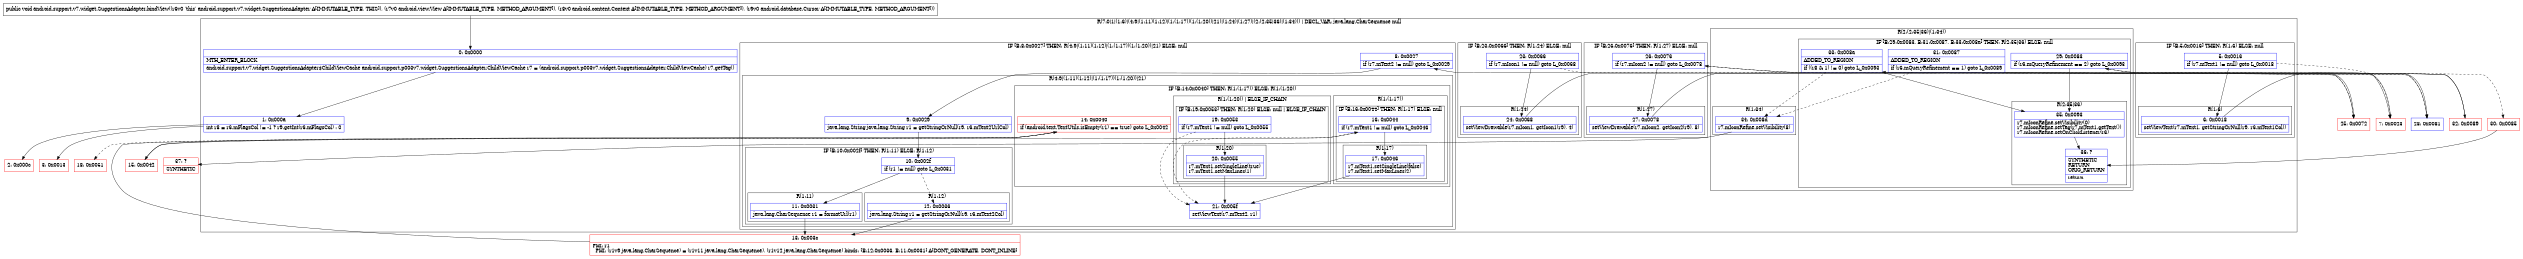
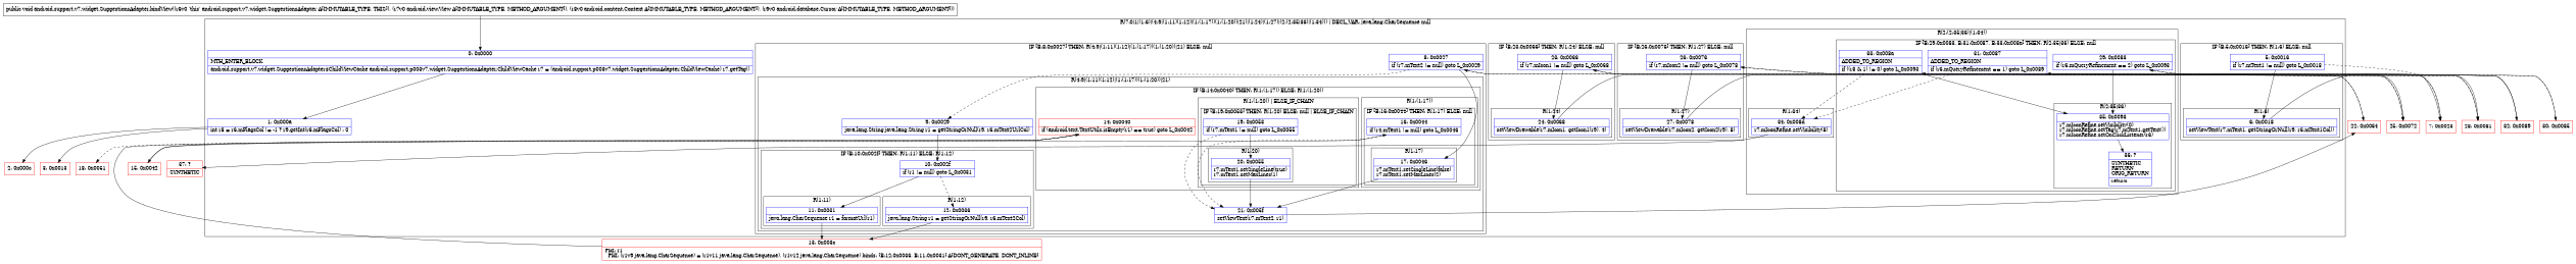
  digraph {
    node [color=blue shape=record]
    n1 [label="{6\:\ 0x0018|setViewText(r7.mText1, getStringOrNull(r9, r6.mText1Col))\l}"]
    n2 [label="{5\:\ 0x0016|if (r7.mText1 != null) goto L_0x0018\l}"]
    n3 [label="{11\:\ 0x0031|java.lang.CharSequence r1 = formatUrl(r1)\l}"]
    n4 [label="{12\:\ 0x0036|java.lang.String r1 = getStringOrNull(r9, r6.mText2Col)\l}"]
    n5 [label="{10\:\ 0x002f|if (r1 != null) goto L_0x0031\l}"]
    n6 [label="{17\:\ 0x0046|r7.mText1.setSingleLine(false)\lr7.mText1.setMaxLines(2)\l}"]
-   n7 [label="{16\:\ 0x0044|if (r7.mText1 != null) goto L_0x0046\l}"]
+   n7 [label="{16\:\ 0x0044|if (r4.mText1 != null) goto L_0x0046\l}"]
    n8 [label="{20\:\ 0x0055|r7.mText1.setSingleLine(true)\lr7.mText1.setMaxLines(1)\l}"]
    n9 [label="{19\:\ 0x0053|if (r7.mText1 != null) goto L_0x0055\l}"]
    n10 [color=red label="{14\:\ 0x0040|if (android.text.TextUtils.isEmpty(r1) == true) goto L_0x0042\l}"]
    n11 [label="{9\:\ 0x0029|java.lang.String java.lang.String r1 = getStringOrNull(r9, r6.mText2UrlCol)\l}"]
    n12 [label="{21\:\ 0x005f|setViewText(r7.mText2, r1)\l}"]
    n13 [label="{8\:\ 0x0027|if (r7.mText2 != null) goto L_0x0029\l}"]
    n14 [label="{24\:\ 0x0068|setViewDrawable(r7.mIcon1, getIcon1(r9), 4)\l}"]
    n15 [label="{23\:\ 0x0066|if (r7.mIcon1 != null) goto L_0x0068\l}"]
    n16 [label="{27\:\ 0x0078|setViewDrawable(r7.mIcon2, getIcon2(r9), 8)\l}"]
    n17 [label="{26\:\ 0x0076|if (r7.mIcon2 != null) goto L_0x0078\l}"]
    n18 [label="{35\:\ 0x0093|r7.mIconRefine.setVisibility(0)\lr7.mIconRefine.setTag(r7.mText1.getText())\lr7.mIconRefine.setOnClickListener(r6)\l}"]
    n19 [label="{36\:\ ?|SYNTHETIC\lRETURN\lORIG_RETURN\l|return\l}"]
    n20 [label="{29\:\ 0x0083|if (r6.mQueryRefinement == 2) goto L_0x0093\l}"]
    n21 [label="{31\:\ 0x0087|ADDED_TO_REGION\l|if (r6.mQueryRefinement == 1) goto L_0x0089\l}"]
    n22 [label="{33\:\ 0x008a|ADDED_TO_REGION\l|if ((r8 & 1) != 0) goto L_0x0093\l}"]
    n23 [label="{34\:\ 0x008d|r7.mIconRefine.setVisibility(8)\l}"]
    n24 [label="{0\:\ 0x0000|MTH_ENTER_BLOCK\l|android.support.v7.widget.SuggestionsAdapter$ChildViewCache android.support.p003v7.widget.SuggestionsAdapter.ChildViewCache r7 = (android.support.p003v7.widget.SuggestionsAdapter.ChildViewCache) r7.getTag()\l}"]
    n25 [label="{1\:\ 0x000a|int r8 = r6.mFlagsCol != \-1 ? r9.getInt(r6.mFlagsCol) : 0\l}"]
    n26 [color=red label="{7\:\ 0x0023}"]
    n27 [color=red label="{13\:\ 0x003c|PHI: r1 \l  PHI: (r1v9 java.lang.CharSequence) = (r1v11 java.lang.CharSequence), (r1v12 java.lang.CharSequence) binds: [B:12:0x0036, B:11:0x0031] A[DONT_GENERATE, DONT_INLINE]\l}"]
    n28 [color=red label="{15\:\ 0x0042}"]
    n29 [color=red label="{18\:\ 0x0051}"]
+   n30 [color=red label="{22\:\ 0x0064}"]
    n31 [color=red label="{25\:\ 0x0072}"]
-   n32 [label="{28\:\ 0x0081}"]
+   n32 [color=red label="{28\:\ 0x0081}"]
    n33 [color=red label="{30\:\ 0x0085}"]
    n34 [color=red label="{32\:\ 0x0089}"]
    n35 [color=red label="{37\:\ ?|SYNTHETIC\l}"]
    n36 [color=red label="{2\:\ 0x000c}"]
    n37 [color=red label="{3\:\ 0x0013}"]
    n38 [label="{public void android.support.v7.widget.SuggestionsAdapter.bindView((r6v0 'this' android.support.v7.widget.SuggestionsAdapter A[IMMUTABLE_TYPE, THIS]), (r7v0 android.view.View A[IMMUTABLE_TYPE, METHOD_ARGUMENT]), (r8v0 android.content.Context A[IMMUTABLE_TYPE, METHOD_ARGUMENT]), (r9v0 android.database.Cursor A[IMMUTABLE_TYPE, METHOD_ARGUMENT])) }" color=""]
    subgraph cluster_1 {
      label="R(7:0|1|(1:6)|(4:9|(1:11)(1:12)|(1:(1:17))(1:(1:20))|21)|(1:24)|(1:27)|(2:(2:35|36)|(1:34))) | DECL_VAR: java.lang.CharSequence null\l"
      n24
      n25
      subgraph cluster_2 {
        label="IF [B:5:0x0016] THEN: R(1:6) ELSE: null"
        n2
        subgraph cluster_3 {
          label="R(1:6)"
          n1
        }
      }
      subgraph cluster_4 {
        label="IF [B:8:0x0027] THEN: R(4:9|(1:11)(1:12)|(1:(1:17))(1:(1:20))|21) ELSE: null"
        n13
        subgraph cluster_5 {
          label="R(4:9|(1:11)(1:12)|(1:(1:17))(1:(1:20))|21)"
          n11
          n12
          subgraph cluster_6 {
            label="IF [B:10:0x002f] THEN: R(1:11) ELSE: R(1:12)"
            n5
            subgraph cluster_7 {
              label="R(1:11)"
              n3
            }
            subgraph cluster_8 {
              label="R(1:12)"
              n4
            }
          }
          subgraph cluster_9 {
            label="IF [B:14:0x0040] THEN: R(1:(1:17)) ELSE: R(1:(1:20))"
            n10
            subgraph cluster_10 {
              label="R(1:(1:17))"
              subgraph cluster_11 {
                label="IF [B:16:0x0044] THEN: R(1:17) ELSE: null"
                n7
                subgraph cluster_12 {
                  label="R(1:17)"
                  n6
                }
              }
            }
            subgraph cluster_13 {
              label="R(1:(1:20)) | ELSE_IF_CHAIN\l"
              subgraph cluster_14 {
                label="IF [B:19:0x0053] THEN: R(1:20) ELSE: null | ELSE_IF_CHAIN\l"
                n9
                subgraph cluster_15 {
                  label="R(1:20)"
                  n8
                }
              }
            }
          }
        }
      }
      subgraph cluster_16 {
        label="IF [B:23:0x0066] THEN: R(1:24) ELSE: null"
        n15
        subgraph cluster_17 {
          label="R(1:24)"
          n14
        }
      }
      subgraph cluster_18 {
        label="IF [B:26:0x0076] THEN: R(1:27) ELSE: null"
        n17
        subgraph cluster_19 {
          label="R(1:27)"
          n16
        }
      }
      subgraph cluster_20 {
        label="R(2:(2:35|36)|(1:34))"
        subgraph cluster_21 {
          label="IF [B:29:0x0083, B:31:0x0087, B:33:0x008a] THEN: R(2:35|36) ELSE: null"
          n20
          n21
          n22
          subgraph cluster_22 {
            label="R(2:35|36)"
            n18
            n19
          }
        }
        subgraph cluster_23 {
          label="R(1:34)"
          n23
        }
      }
    }
    n1 -> n26
    n2 -> n1
    n2 -> n26 [style=dashed]
    n3 -> n27
    n4 -> n27
    n5 -> n3
    n5 -> n4 [style=dashed]
    n6 -> n12
-   n7 -> n6
+   n13 -> n6
    n7 -> n12 [style=dashed]
    n8 -> n12
    n9 -> n8
    n9 -> n12 [style=dashed]
    n10 -> n28
    n10 -> n29 [style=dashed]
    n11 -> n5
-   n13 -> n11
+   n12 -> n30
+   n13 -> n11 [style=dashed]
+   n13 -> n30 [style=dashed]
    n14 -> n31
    n15 -> n14
    n15 -> n31 [style=dashed]
    n16 -> n32
    n17 -> n16
    n17 -> n32 [style=dashed]
    n18 -> n19
    n20 -> n18
    n20 -> n33 [style=dashed]
    n21 -> n23 [style=dashed]
    n21 -> n34
    n22 -> n18
    n22 -> n23 [style=dashed]
    n23 -> n35
    n24 -> n25
    n25 -> n36
    n25 -> n37
    n26 -> n13
    n27 -> n10
    n28 -> n7
+   n30 -> n15
    n31 -> n17
    n32 -> n20
-   n33 -> n19
+   n33 -> n21
    n34 -> n22
    n38 -> n24
  }
